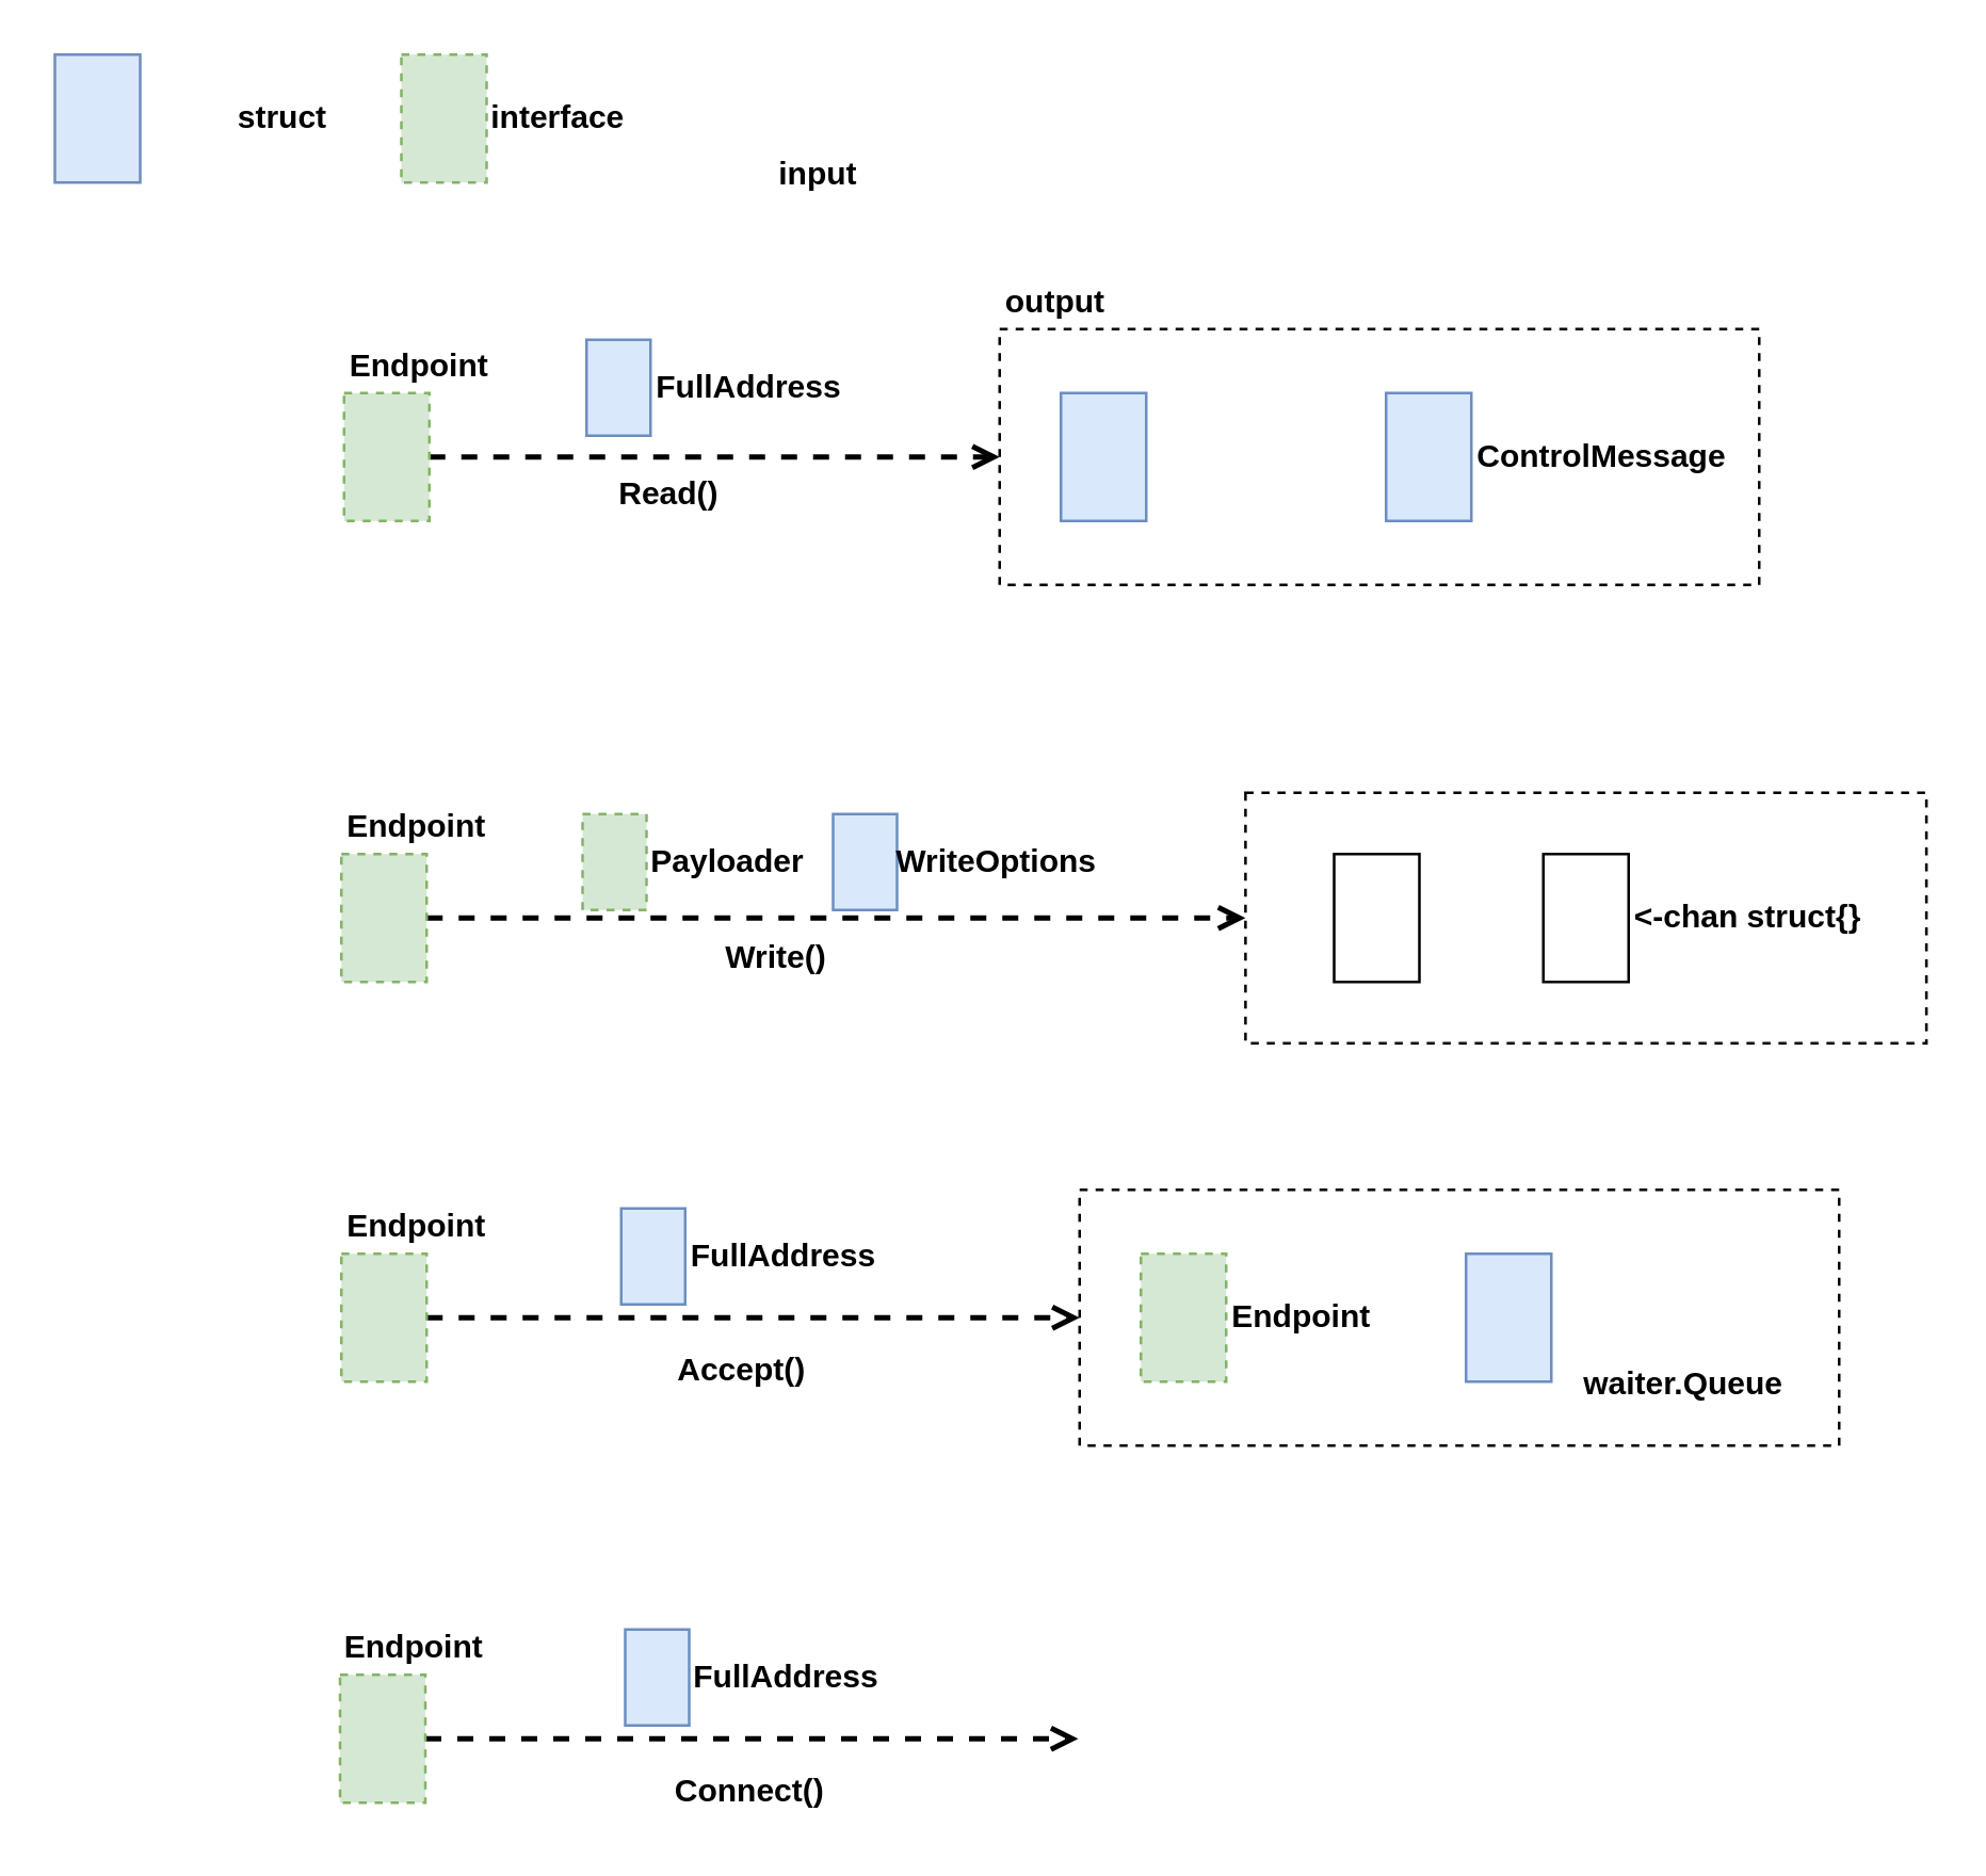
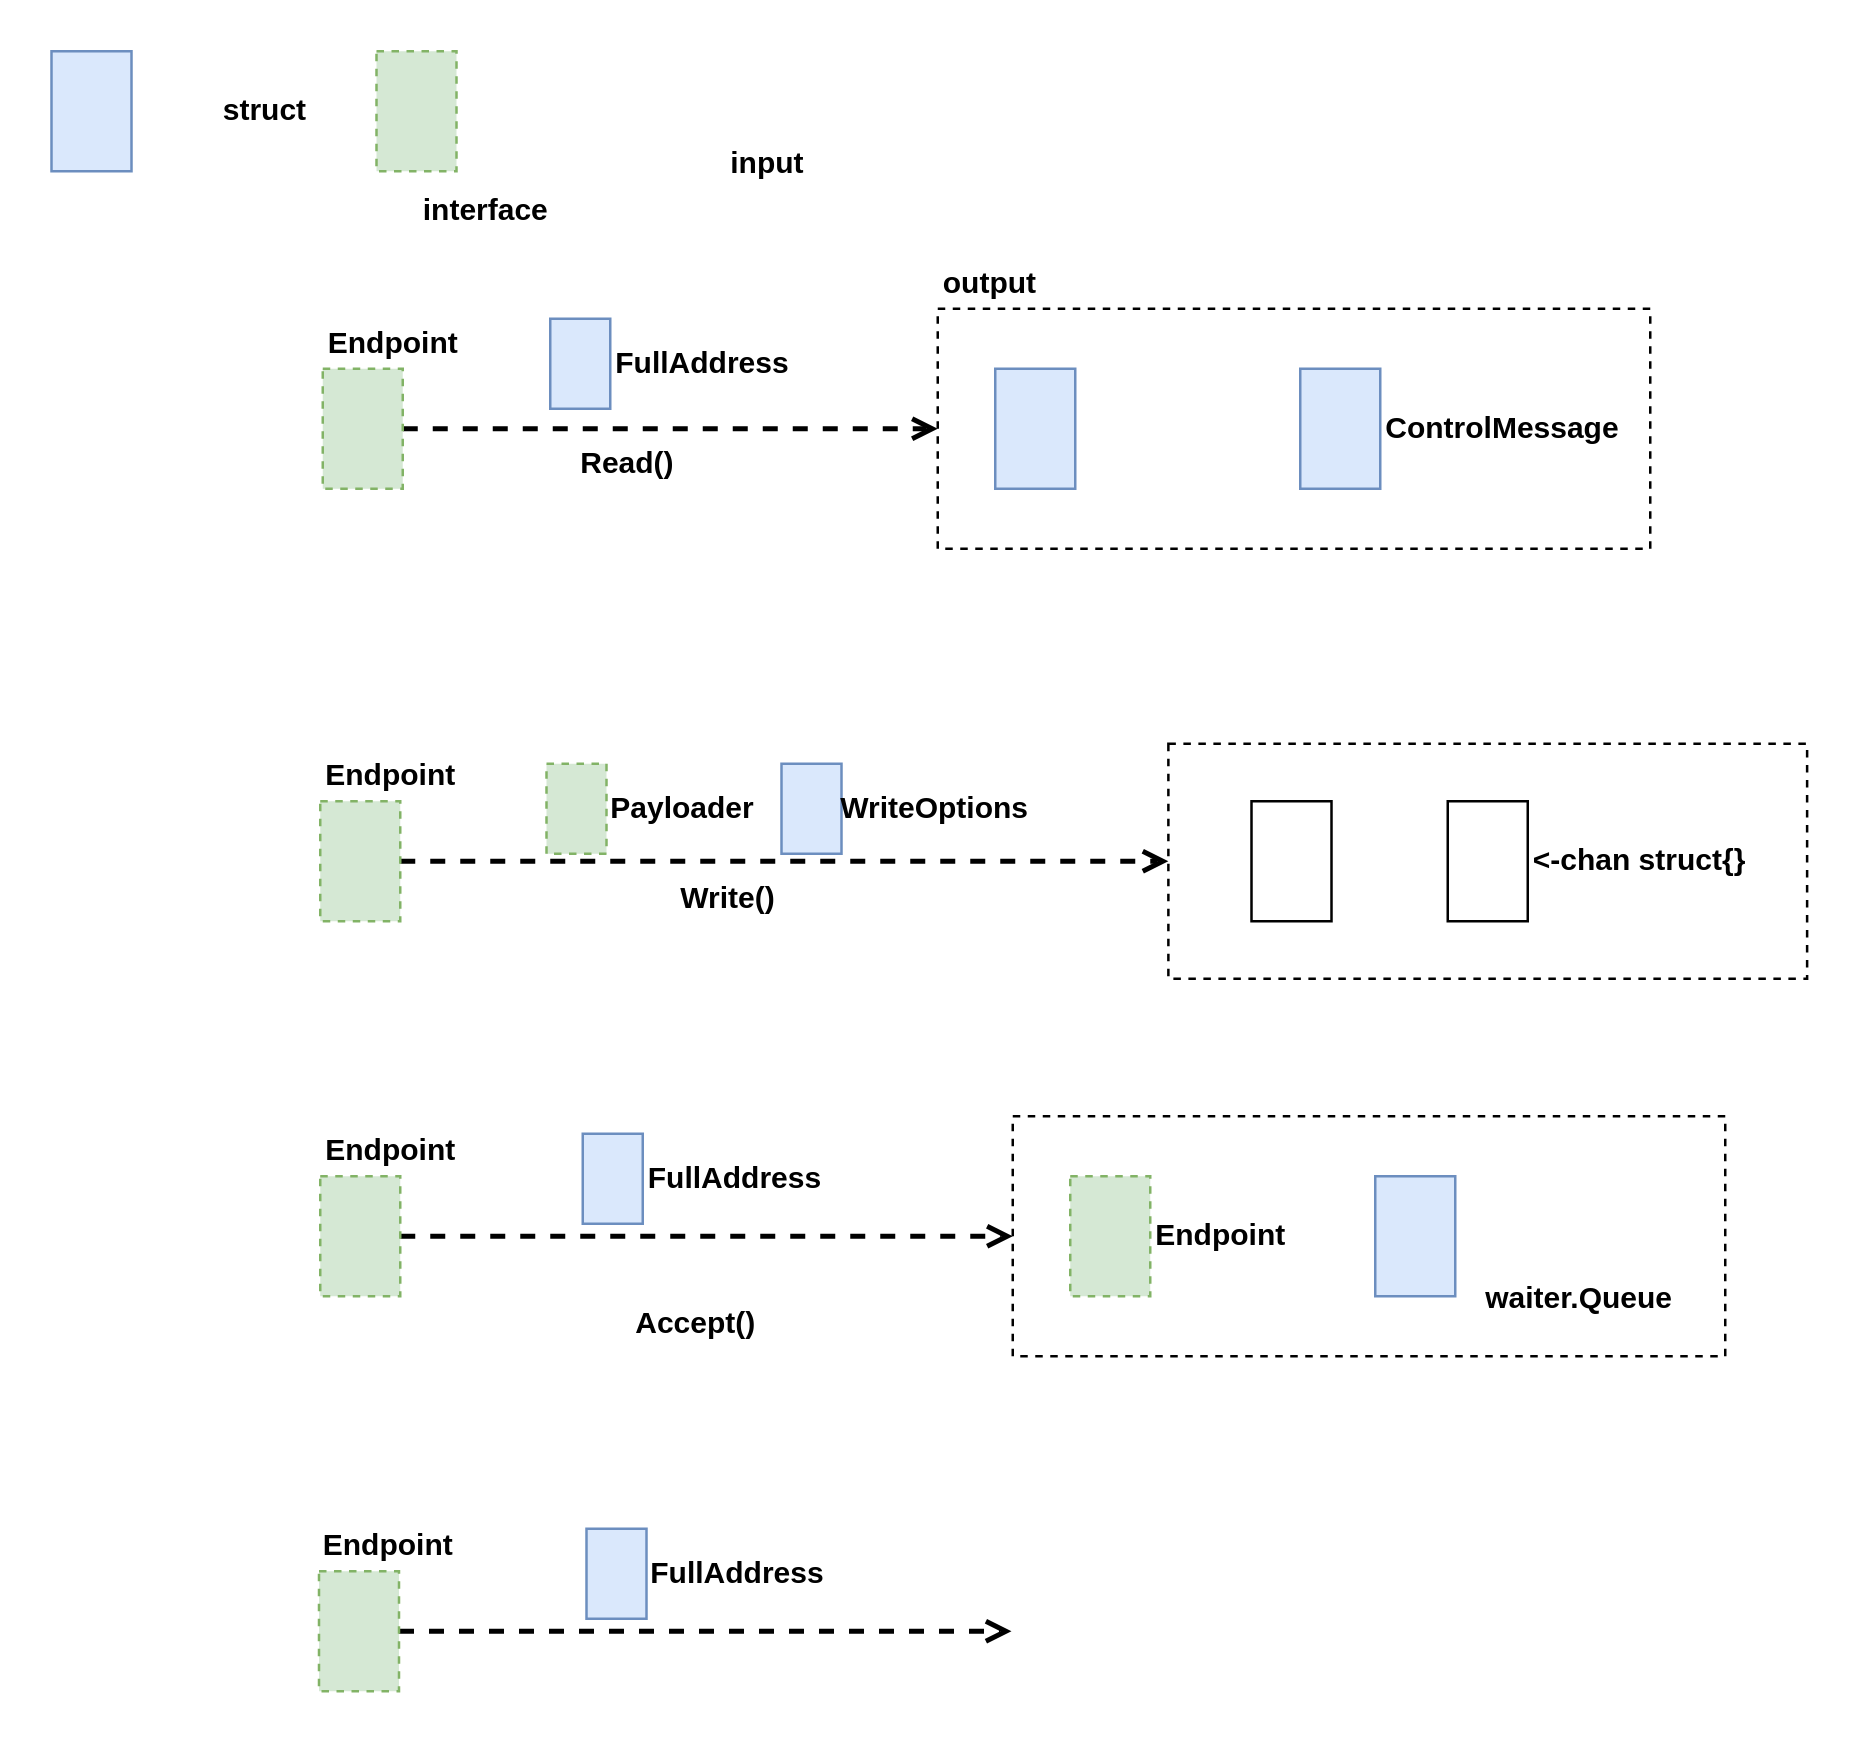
  <mxCell id="0" />
  <mxCell id="1" parent="0" />
  <mxCell id="2" value="" style="rounded=0;whiteSpace=wrap;html=1;dashed=1;fillColor=none;" parent="1" vertex="1"><mxGeometry x="466.75" y="297" width="255.5" height="94" as="geometry" /></mxCell>
  <mxCell id="3" value="" style="rounded=0;whiteSpace=wrap;html=1;dashed=1;fillColor=none;" parent="1" vertex="1"><mxGeometry x="374.5" y="123" width="285" height="96" as="geometry" /></mxCell>
  <mxCell id="4" value="" style="rounded=0;whiteSpace=wrap;html=1;strokeColor=#6c8ebf;fillColor=#dae8fc;fontSize=16;" parent="1" vertex="1"><mxGeometry x="20" y="20" width="32" height="48" as="geometry" /></mxCell>
  <mxCell id="5" value="&lt;b&gt;struct&lt;/b&gt;" style="text;html=1;align=left;verticalAlign=middle;resizable=0;points=[];autosize=1;fontSize=12;fontColor=#000000;" parent="1" vertex="1"><mxGeometry x="87" y="34" width="50" height="20" as="geometry" /></mxCell>
  <mxCell id="6" value="" style="rounded=0;whiteSpace=wrap;html=1;strokeColor=#82b366;fillColor=#d5e8d4;fontSize=16;dashed=1;" parent="1" vertex="1"><mxGeometry x="150" y="20" width="32" height="48" as="geometry" /></mxCell>
- <mxCell id="7" value="&lt;b&gt;interface&lt;/b&gt;" style="text;html=1;align=left;verticalAlign=middle;resizable=0;points=[];autosize=1;fontSize=12;fontColor=#000000;" parent="1" vertex="1"><mxGeometry x="182" y="34" width="70" height="20" as="geometry" /></mxCell>
+ <mxCell id="7" value="&lt;b&gt;interface&lt;/b&gt;" style="text;html=1;align=left;verticalAlign=middle;resizable=0;points=[];autosize=1;fontSize=12;fontColor=#000000;" parent="1" vertex="1"><mxGeometry x="167" y="74" width="70" height="20" as="geometry" /></mxCell>
  <mxCell id="8" value="" style="rounded=0;whiteSpace=wrap;html=1;strokeColor=#6c8ebf;fillColor=#dae8fc;fontSize=16;" parent="1" vertex="1"><mxGeometry x="397.5" y="147" width="32" height="48" as="geometry" /></mxCell>
  <mxCell id="9" value="&lt;b&gt;Endpoint&lt;/b&gt;" style="text;html=1;align=left;verticalAlign=middle;resizable=0;points=[];autosize=1;fontSize=12;fontColor=#000000;" parent="1" vertex="1"><mxGeometry x="128.5" y="127" width="70" height="20" as="geometry" /></mxCell>
  <mxCell id="10" style="edgeStyle=orthogonalEdgeStyle;rounded=0;orthogonalLoop=1;jettySize=auto;html=1;exitX=1;exitY=0.5;exitDx=0;exitDy=0;entryX=0;entryY=0.5;entryDx=0;entryDy=0;endArrow=open;endFill=0;strokeWidth=2;dashed=1;" parent="1" source="11" target="3" edge="1"><mxGeometry relative="1" as="geometry" /></mxCell>
  <mxCell id="11" value="" style="rounded=0;whiteSpace=wrap;html=1;strokeColor=#82b366;fillColor=#d5e8d4;fontSize=16;dashed=1;" parent="1" vertex="1"><mxGeometry x="128.5" y="147" width="32" height="48" as="geometry" /></mxCell>
  <mxCell id="12" value="" style="rounded=0;whiteSpace=wrap;html=1;strokeColor=#6c8ebf;fillColor=#dae8fc;fontSize=16;" parent="1" vertex="1"><mxGeometry x="219.5" y="127" width="24" height="36" as="geometry" /></mxCell>
  <mxCell id="13" value="&lt;b&gt;FullAddress&lt;/b&gt;" style="text;html=1;align=left;verticalAlign=middle;resizable=0;points=[];autosize=1;fontSize=12;fontColor=#000000;" parent="1" vertex="1"><mxGeometry x="243.5" y="135" width="80" height="20" as="geometry" /></mxCell>
  <mxCell id="14" value="" style="rounded=0;whiteSpace=wrap;html=1;strokeColor=#6c8ebf;fillColor=#dae8fc;fontSize=16;" parent="1" vertex="1"><mxGeometry x="519.5" y="147" width="32" height="48" as="geometry" /></mxCell>
  <mxCell id="15" value="&lt;b&gt;ControlMessage&lt;/b&gt;" style="text;html=1;align=left;verticalAlign=middle;resizable=0;points=[];autosize=1;fontSize=12;fontColor=#000000;" parent="1" vertex="1"><mxGeometry x="551.5" y="161" width="110" height="20" as="geometry" /></mxCell>
  <mxCell id="16" value="&lt;b&gt;Read()&lt;/b&gt;" style="text;html=1;align=left;verticalAlign=middle;resizable=0;points=[];autosize=1;fontSize=12;fontColor=#000000;" parent="1" vertex="1"><mxGeometry x="229.5" y="175" width="50" height="20" as="geometry" /></mxCell>
  <mxCell id="17" style="edgeStyle=orthogonalEdgeStyle;rounded=0;orthogonalLoop=1;jettySize=auto;html=1;exitX=1;exitY=0.5;exitDx=0;exitDy=0;dashed=1;endArrow=open;endFill=0;strokeWidth=2;entryX=0;entryY=0.5;entryDx=0;entryDy=0;" parent="1" source="18" target="2" edge="1"><mxGeometry relative="1" as="geometry" /></mxCell>
  <mxCell id="18" value="" style="rounded=0;whiteSpace=wrap;html=1;strokeColor=#82b366;fillColor=#d5e8d4;fontSize=16;dashed=1;" parent="1" vertex="1"><mxGeometry x="127.5" y="320" width="32" height="48" as="geometry" /></mxCell>
  <mxCell id="19" value="" style="rounded=0;whiteSpace=wrap;html=1;strokeColor=#82b366;fillColor=#d5e8d4;fontSize=16;dashed=1;" parent="1" vertex="1"><mxGeometry x="218" y="305" width="24" height="36" as="geometry" /></mxCell>
  <mxCell id="20" value="&lt;b&gt;Endpoint&lt;/b&gt;" style="text;html=1;align=left;verticalAlign=middle;resizable=0;points=[];autosize=1;fontSize=12;fontColor=#000000;" parent="1" vertex="1"><mxGeometry x="127.5" y="300" width="70" height="20" as="geometry" /></mxCell>
  <mxCell id="21" value="&lt;b&gt;Payloader&lt;/b&gt;" style="text;html=1;align=left;verticalAlign=middle;resizable=0;points=[];autosize=1;fontSize=12;fontColor=#000000;" parent="1" vertex="1"><mxGeometry x="242" y="313" width="70" height="20" as="geometry" /></mxCell>
  <mxCell id="22" value="" style="rounded=0;whiteSpace=wrap;html=1;strokeColor=#6c8ebf;fillColor=#dae8fc;fontSize=16;" parent="1" vertex="1"><mxGeometry x="312" y="305" width="24" height="36" as="geometry" /></mxCell>
  <mxCell id="23" value="&lt;b&gt;WriteOptions&lt;/b&gt;" style="text;html=1;align=left;verticalAlign=middle;resizable=0;points=[];autosize=1;fontSize=12;fontColor=#000000;" parent="1" vertex="1"><mxGeometry x="334" y="313" width="90" height="20" as="geometry" /></mxCell>
  <mxCell id="24" value="" style="rounded=0;whiteSpace=wrap;html=1;strokeColor=#000000;fillColor=#ffffff;fontSize=16;" parent="1" vertex="1"><mxGeometry x="500" y="320" width="32" height="48" as="geometry" /></mxCell>
  <mxCell id="25" value="" style="rounded=0;whiteSpace=wrap;html=1;strokeColor=#000000;fillColor=#ffffff;fontSize=16;" parent="1" vertex="1"><mxGeometry x="578.5" y="320" width="32" height="48" as="geometry" /></mxCell>
  <mxCell id="26" value="&lt;b&gt;&amp;lt;-chan struct{}&lt;/b&gt;" style="text;html=1;align=left;verticalAlign=middle;resizable=0;points=[];autosize=1;fontSize=12;fontColor=#000000;" parent="1" vertex="1"><mxGeometry x="610.5" y="334" width="100" height="20" as="geometry" /></mxCell>
  <mxCell id="27" value="&lt;b&gt;Write()&lt;/b&gt;" style="text;html=1;align=left;verticalAlign=middle;resizable=0;points=[];autosize=1;fontSize=12;fontColor=#000000;" parent="1" vertex="1"><mxGeometry x="269.5" y="349" width="50" height="20" as="geometry" /></mxCell>
  <mxCell id="28" style="edgeStyle=orthogonalEdgeStyle;rounded=0;orthogonalLoop=1;jettySize=auto;html=1;exitX=1;exitY=0.5;exitDx=0;exitDy=0;entryX=0;entryY=0.5;entryDx=0;entryDy=0;dashed=1;endArrow=open;endFill=0;strokeWidth=2;" parent="1" source="29" target="30" edge="1"><mxGeometry relative="1" as="geometry" /></mxCell>
  <mxCell id="29" value="" style="rounded=0;whiteSpace=wrap;html=1;strokeColor=#82b366;fillColor=#d5e8d4;fontSize=16;dashed=1;" parent="1" vertex="1"><mxGeometry x="127.5" y="470" width="32" height="48" as="geometry" /></mxCell>
  <mxCell id="30" value="" style="rounded=0;whiteSpace=wrap;html=1;dashed=1;fillColor=none;" parent="1" vertex="1"><mxGeometry x="404.5" y="446" width="285" height="96" as="geometry" /></mxCell>
  <mxCell id="31" value="" style="rounded=0;whiteSpace=wrap;html=1;strokeColor=#82b366;fillColor=#d5e8d4;fontSize=16;dashed=1;" parent="1" vertex="1"><mxGeometry x="427.5" y="470" width="32" height="48" as="geometry" /></mxCell>
  <mxCell id="32" value="" style="rounded=0;whiteSpace=wrap;html=1;strokeColor=#6c8ebf;fillColor=#dae8fc;fontSize=16;" parent="1" vertex="1"><mxGeometry x="549.5" y="470" width="32" height="48" as="geometry" /></mxCell>
  <mxCell id="33" value="&lt;b&gt;Endpoint&lt;/b&gt;" style="text;html=1;align=left;verticalAlign=middle;resizable=0;points=[];autosize=1;fontSize=12;fontColor=#000000;" parent="1" vertex="1"><mxGeometry x="459.5" y="484" width="70" height="20" as="geometry" /></mxCell>
  <mxCell id="34" value="&lt;b&gt;waiter.Queue&lt;/b&gt;" style="text;html=1;align=left;verticalAlign=middle;resizable=0;points=[];autosize=1;fontSize=12;fontColor=#000000;" parent="1" vertex="1"><mxGeometry x="591.5" y="509" width="90" height="20" as="geometry" /></mxCell>
  <mxCell id="35" value="" style="rounded=0;whiteSpace=wrap;html=1;strokeColor=#6c8ebf;fillColor=#dae8fc;fontSize=16;" parent="1" vertex="1"><mxGeometry x="232.5" y="453" width="24" height="36" as="geometry" /></mxCell>
  <mxCell id="36" value="&lt;b&gt;FullAddress&lt;/b&gt;" style="text;html=1;align=left;verticalAlign=middle;resizable=0;points=[];autosize=1;fontSize=12;fontColor=#000000;" parent="1" vertex="1"><mxGeometry x="256.5" y="461" width="80" height="20" as="geometry" /></mxCell>
- <mxCell id="37" value="&lt;b&gt;Accept()&lt;/b&gt;" style="text;html=1;align=left;verticalAlign=middle;resizable=0;points=[];autosize=1;fontSize=12;fontColor=#000000;" parent="1" vertex="1"><mxGeometry x="251.5" y="504" width="60" height="20" as="geometry" /></mxCell>
+ <mxCell id="37" value="&lt;b&gt;Accept()&lt;/b&gt;" style="text;html=1;align=left;verticalAlign=middle;resizable=0;points=[];autosize=1;fontSize=12;fontColor=#000000;" parent="1" vertex="1"><mxGeometry x="251.5" y="519" width="60" height="20" as="geometry" /></mxCell>
  <mxCell id="38" value="&lt;b&gt;Endpoint&lt;/b&gt;" style="text;html=1;align=left;verticalAlign=middle;resizable=0;points=[];autosize=1;fontSize=12;fontColor=#000000;" parent="1" vertex="1"><mxGeometry x="127.5" y="450" width="70" height="20" as="geometry" /></mxCell>
  <mxCell id="39" style="edgeStyle=orthogonalEdgeStyle;rounded=0;orthogonalLoop=1;jettySize=auto;html=1;exitX=1;exitY=0.5;exitDx=0;exitDy=0;entryX=0;entryY=0.5;entryDx=0;entryDy=0;dashed=1;endArrow=open;endFill=0;strokeWidth=2;" parent="1" source="40" edge="1"><mxGeometry relative="1" as="geometry"><mxPoint x="404" y="652" as="targetPoint" /></mxGeometry></mxCell>
  <mxCell id="40" value="" style="rounded=0;whiteSpace=wrap;html=1;strokeColor=#82b366;fillColor=#d5e8d4;fontSize=16;dashed=1;" parent="1" vertex="1"><mxGeometry x="127" y="628" width="32" height="48" as="geometry" /></mxCell>
  <mxCell id="41" value="" style="rounded=0;whiteSpace=wrap;html=1;strokeColor=#6c8ebf;fillColor=#dae8fc;fontSize=16;" parent="1" vertex="1"><mxGeometry x="234" y="611" width="24" height="36" as="geometry" /></mxCell>
  <mxCell id="42" value="&lt;b&gt;FullAddress&lt;/b&gt;" style="text;html=1;align=left;verticalAlign=middle;resizable=0;points=[];autosize=1;fontSize=12;fontColor=#000000;" parent="1" vertex="1"><mxGeometry x="258" y="619" width="80" height="20" as="geometry" /></mxCell>
- <mxCell id="43" value="&lt;b&gt;Connect()&lt;/b&gt;" style="text;html=1;align=left;verticalAlign=middle;resizable=0;points=[];autosize=1;fontSize=12;fontColor=#000000;" parent="1" vertex="1"><mxGeometry x="251" y="662" width="70" height="20" as="geometry" /></mxCell>
  <mxCell id="44" value="&lt;b&gt;Endpoint&lt;/b&gt;" style="text;html=1;align=left;verticalAlign=middle;resizable=0;points=[];autosize=1;fontSize=12;fontColor=#000000;" parent="1" vertex="1"><mxGeometry x="127" y="608" width="70" height="20" as="geometry" /></mxCell>
  <mxCell id="45" value="&lt;b&gt;input&lt;/b&gt;" style="text;html=1;align=left;verticalAlign=middle;resizable=0;points=[];autosize=1;fontSize=12;fontColor=#000000;" vertex="1" parent="1"><mxGeometry x="289.5" y="55" width="40" height="20" as="geometry" /></mxCell>
  <mxCell id="46" value="&lt;b&gt;output&lt;/b&gt;" style="text;html=1;align=left;verticalAlign=middle;resizable=0;points=[];autosize=1;fontSize=12;fontColor=#000000;" vertex="1" parent="1"><mxGeometry x="374.5" y="103" width="50" height="20" as="geometry" /></mxCell>
